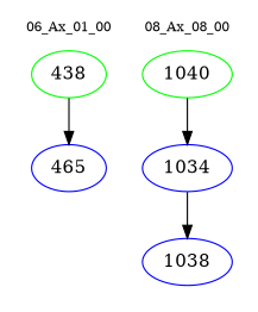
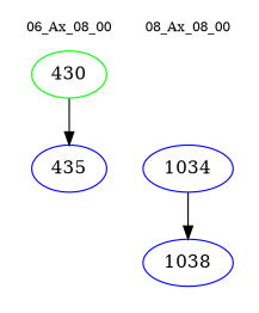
  digraph {
    node [color=blue]
    edge [color=black]
-   n1 [color=green label=438]
-   n2 [label=465]
-   n3 [color=green label=1040]
+   n1 [color=green label=430]
+   n2 [label=435]
    n4 [label=1034]
    n5 [label=1038]
    subgraph cluster_1 {
      color=white
      fontsize=10
-     label="06_Ax_01_00"
+     label="06_Ax_08_00"
      n1
      n2
    }
    subgraph cluster_2 {
      color=white
      fontsize=10
      label="08_Ax_08_00"
-     n3
      n4
      n5
    }
    n1 -> n2
-   n3 -> n4
    n4 -> n5
  }
